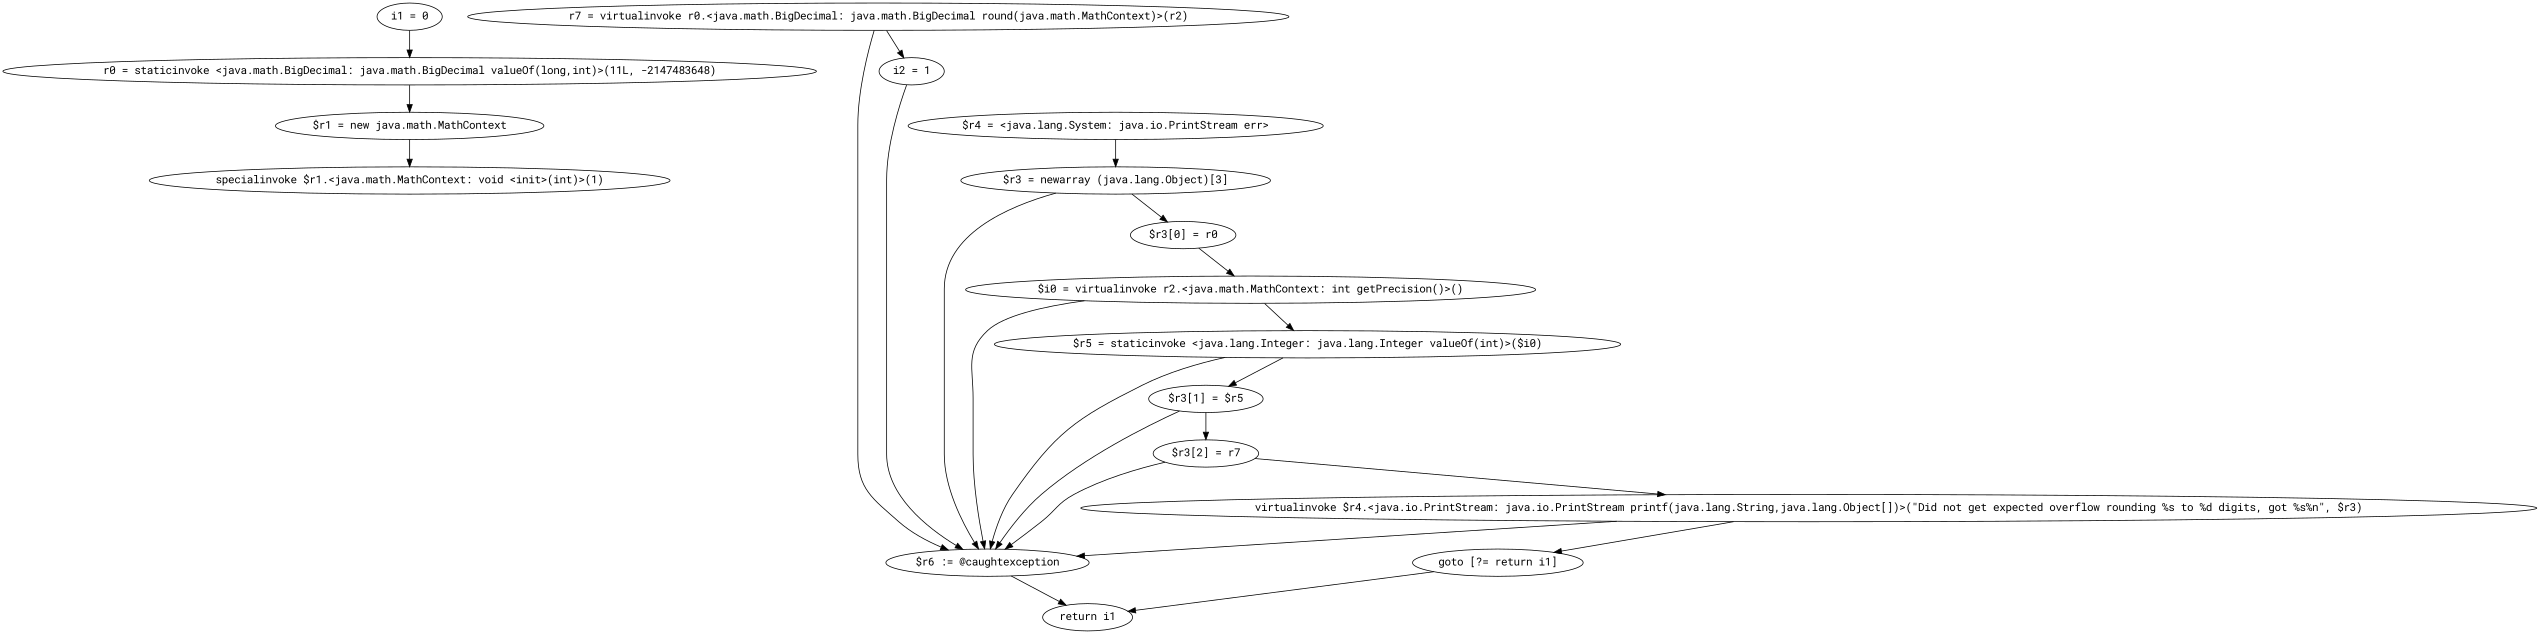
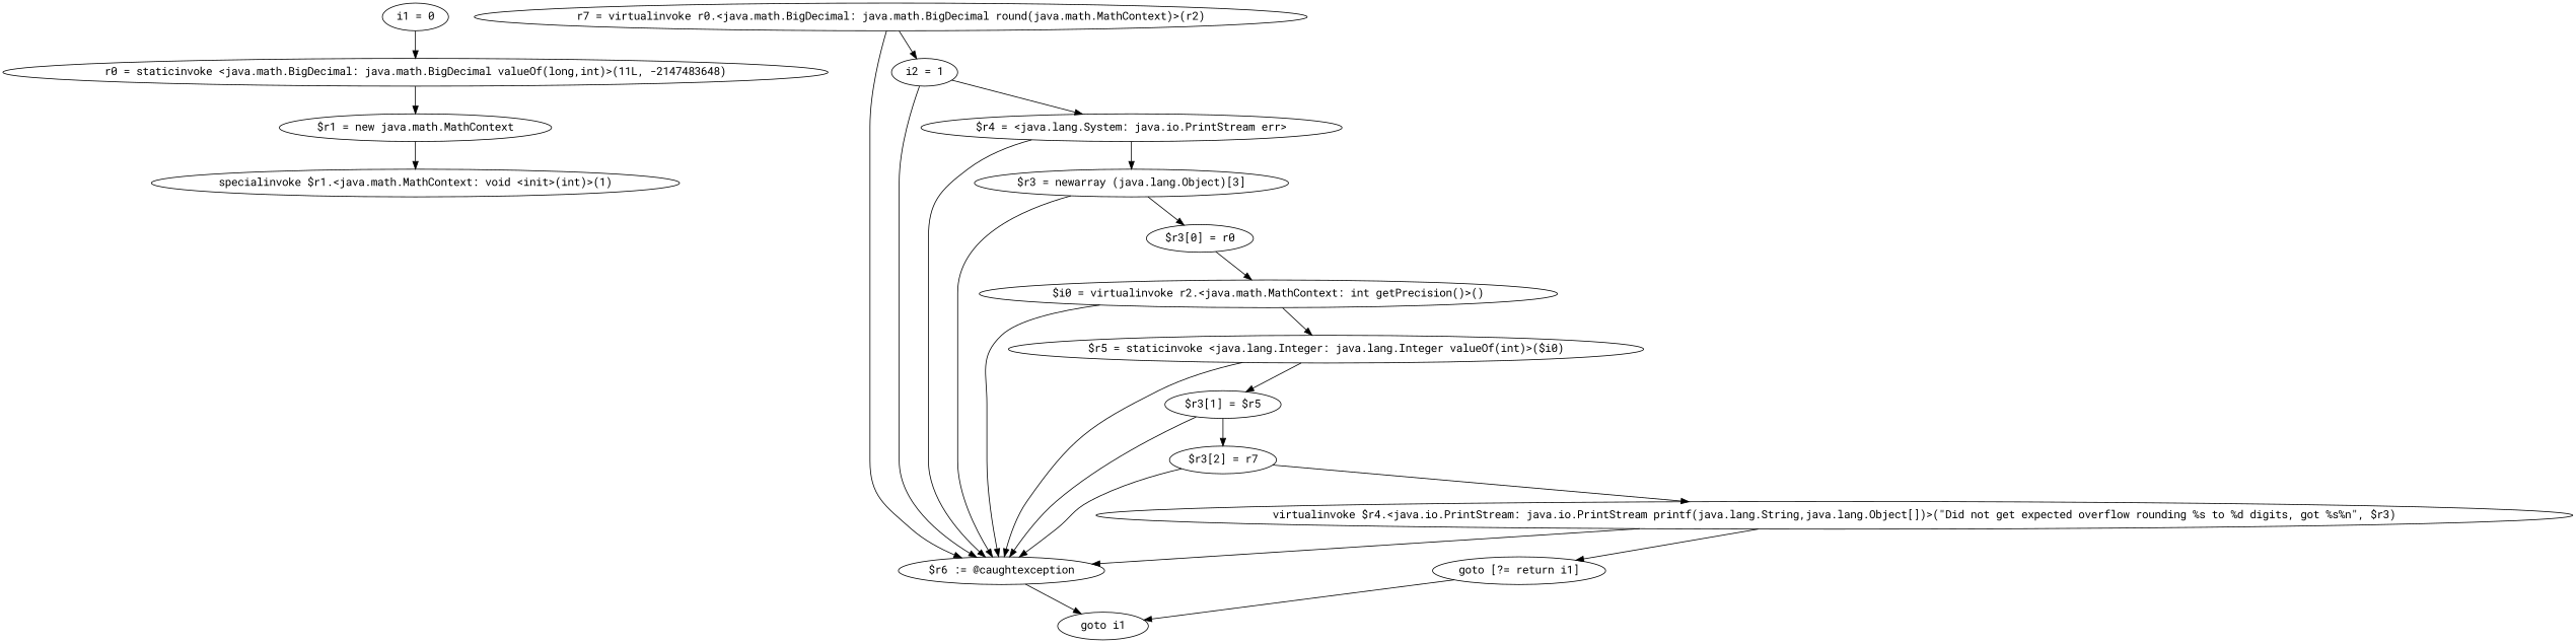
  digraph {
    fontname="Roboto Mono"
    node [fontname="Roboto Mono"]
    edge [fontname="Roboto Mono"]
    "i1 = 0"
    "r0 = staticinvoke <java.math.BigDecimal: java.math.BigDecimal valueOf(long,int)>(11L, -2147483648)"
    "$r1 = new java.math.MathContext"
    "specialinvoke $r1.<java.math.MathContext: void <init>(int)>(1)"
    "r7 = virtualinvoke r0.<java.math.BigDecimal: java.math.BigDecimal round(java.math.MathContext)>(r2)"
    "$r6 := @caughtexception"
    n7 [label="i2 = 1"]
-   "return i1"
+   "return i1" [label="goto i1"]
    "$r4 = <java.lang.System: java.io.PrintStream err>"
    "$r3 = newarray (java.lang.Object)[3]"
    "$r3[0] = r0"
    "$i0 = virtualinvoke r2.<java.math.MathContext: int getPrecision()>()"
    "$r5 = staticinvoke <java.lang.Integer: java.lang.Integer valueOf(int)>($i0)"
    "$r3[1] = $r5"
    "$r3[2] = r7"
    "virtualinvoke $r4.<java.io.PrintStream: java.io.PrintStream printf(java.lang.String,java.lang.Object[])>(\"Did not get expected overflow rounding %s to %d digits, got %s%n\", $r3)"
    "goto [?= return i1]"
    "i1 = 0" -> "r0 = staticinvoke <java.math.BigDecimal: java.math.BigDecimal valueOf(long,int)>(11L, -2147483648)"
    "r0 = staticinvoke <java.math.BigDecimal: java.math.BigDecimal valueOf(long,int)>(11L, -2147483648)" -> "$r1 = new java.math.MathContext"
    "$r1 = new java.math.MathContext" -> "specialinvoke $r1.<java.math.MathContext: void <init>(int)>(1)"
    "r7 = virtualinvoke r0.<java.math.BigDecimal: java.math.BigDecimal round(java.math.MathContext)>(r2)" -> "$r6 := @caughtexception"
    "r7 = virtualinvoke r0.<java.math.BigDecimal: java.math.BigDecimal round(java.math.MathContext)>(r2)" -> n7
    "$r6 := @caughtexception" -> "return i1"
    n7 -> "$r6 := @caughtexception"
+   n7 -> "$r4 = <java.lang.System: java.io.PrintStream err>"
+   "$r4 = <java.lang.System: java.io.PrintStream err>" -> "$r6 := @caughtexception"
    "$r4 = <java.lang.System: java.io.PrintStream err>" -> "$r3 = newarray (java.lang.Object)[3]"
    "$r3 = newarray (java.lang.Object)[3]" -> "$r6 := @caughtexception"
    "$r3 = newarray (java.lang.Object)[3]" -> "$r3[0] = r0"
    "$r3[0] = r0" -> "$i0 = virtualinvoke r2.<java.math.MathContext: int getPrecision()>()"
    "$i0 = virtualinvoke r2.<java.math.MathContext: int getPrecision()>()" -> "$r6 := @caughtexception"
    "$i0 = virtualinvoke r2.<java.math.MathContext: int getPrecision()>()" -> "$r5 = staticinvoke <java.lang.Integer: java.lang.Integer valueOf(int)>($i0)"
    "$r5 = staticinvoke <java.lang.Integer: java.lang.Integer valueOf(int)>($i0)" -> "$r6 := @caughtexception"
    "$r5 = staticinvoke <java.lang.Integer: java.lang.Integer valueOf(int)>($i0)" -> "$r3[1] = $r5"
    "$r3[1] = $r5" -> "$r6 := @caughtexception"
    "$r3[1] = $r5" -> "$r3[2] = r7"
    "$r3[2] = r7" -> "$r6 := @caughtexception"
    "$r3[2] = r7" -> "virtualinvoke $r4.<java.io.PrintStream: java.io.PrintStream printf(java.lang.String,java.lang.Object[])>(\"Did not get expected overflow rounding %s to %d digits, got %s%n\", $r3)"
    "virtualinvoke $r4.<java.io.PrintStream: java.io.PrintStream printf(java.lang.String,java.lang.Object[])>(\"Did not get expected overflow rounding %s to %d digits, got %s%n\", $r3)" -> "$r6 := @caughtexception"
    "virtualinvoke $r4.<java.io.PrintStream: java.io.PrintStream printf(java.lang.String,java.lang.Object[])>(\"Did not get expected overflow rounding %s to %d digits, got %s%n\", $r3)" -> "goto [?= return i1]"
    "goto [?= return i1]" -> "return i1"
  }
